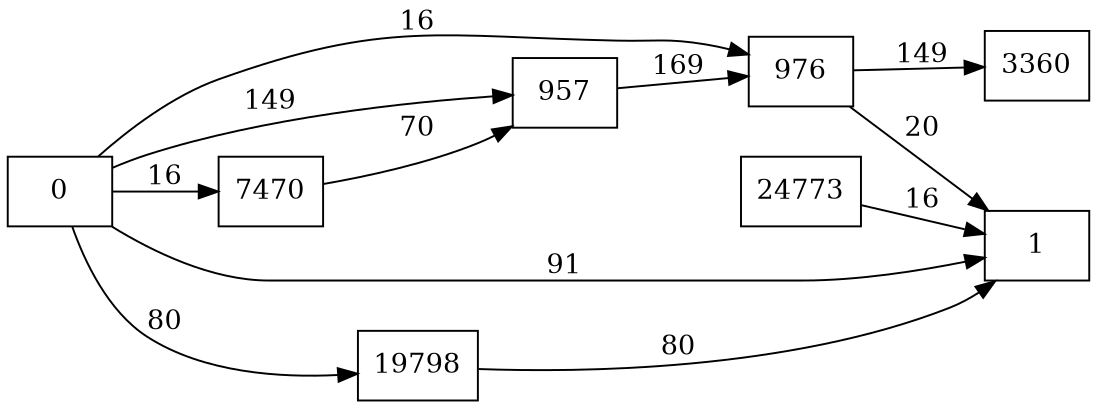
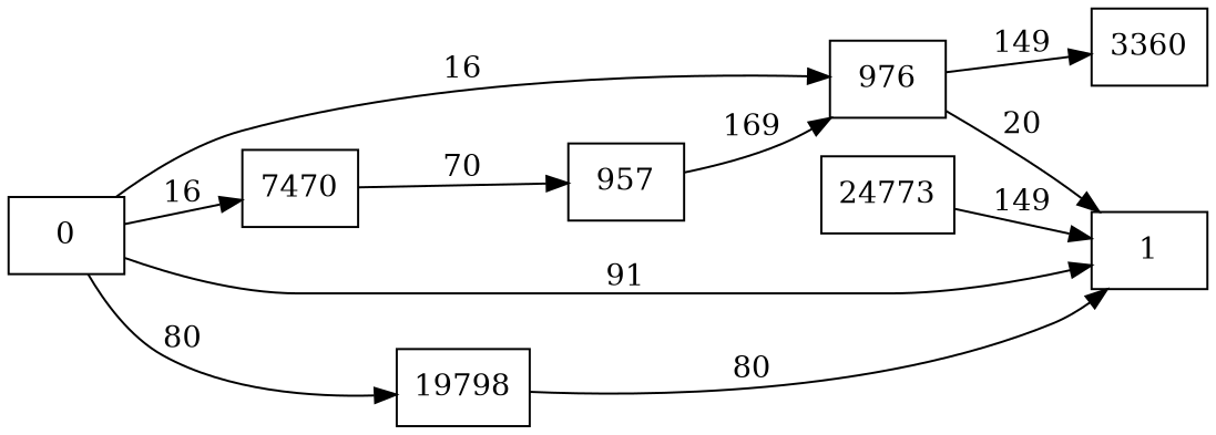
  digraph {
    rankdir=LR
    node [shape=rectangle]
    957
    976
    3360
    1
    7470
    19798
    24773
    0
    957 -> 976 [label=169]
    976 -> 3360 [label=149]
    976 -> 1 [label=20]
    7470 -> 957 [label=70]
    19798 -> 1 [label=80]
-   24773 -> 1 [label=16]
-   0 -> 957 [label=149]
+   24773 -> 1 [label=149]
    0 -> 976 [label=16]
    0 -> 1 [label=91]
    0 -> 7470 [label=16]
    0 -> 19798 [label=80]
  }
